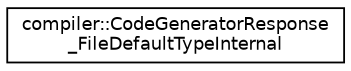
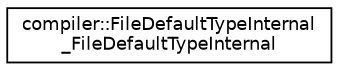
  digraph {
    rankdir=LR
-   n1 [color=black fillcolor=white fontname=Helvetica fontsize=10 height=0.2 label="compiler::CodeGeneratorResponse\l_FileDefaultTypeInternal" shape=record style=filled width=0.4]
+   n1 [color=black fillcolor=white fontname=Helvetica fontsize=10 height=0.2 label="compiler::FileDefaultTypeInternal\l_FileDefaultTypeInternal" shape=record style=filled width=0.4]
  }
